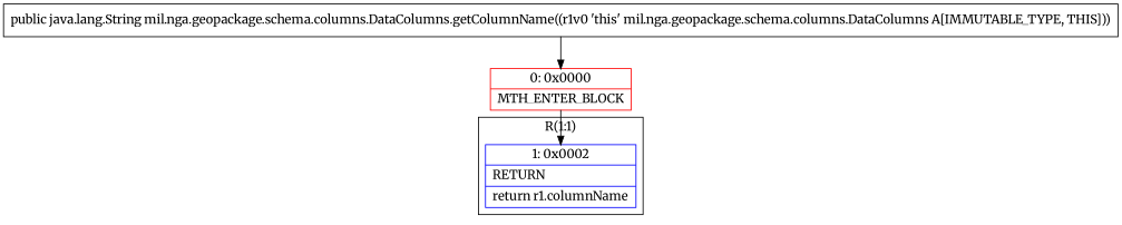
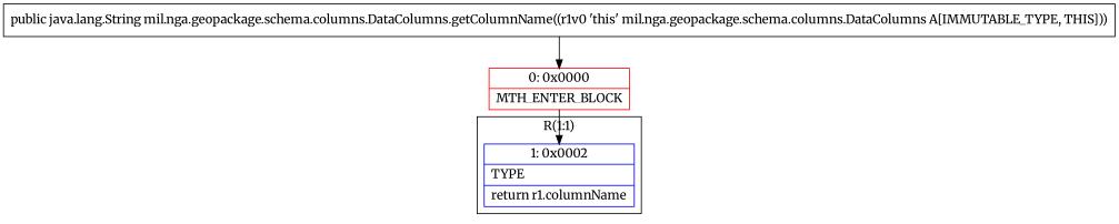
  digraph {
    fontname=Merriweather
    node [shape=record fontname=Merriweather]
    edge [fontname=Merriweather]
-   n1 [color=blue label="{1\:\ 0x0002|RETURN\l|return r1.columnName\l}"]
+   n1 [color=blue label="{1\:\ 0x0002|TYPE\l|return r1.columnName\l}"]
    n2 [color=red label="{0\:\ 0x0000|MTH_ENTER_BLOCK\l}"]
    n3 [label="{public java.lang.String mil.nga.geopackage.schema.columns.DataColumns.getColumnName((r1v0 'this' mil.nga.geopackage.schema.columns.DataColumns A[IMMUTABLE_TYPE, THIS])) }"]
    subgraph cluster_1 {
      label="R(1:1)"
      n1
    }
    n2 -> n1
    n3 -> n2
  }
